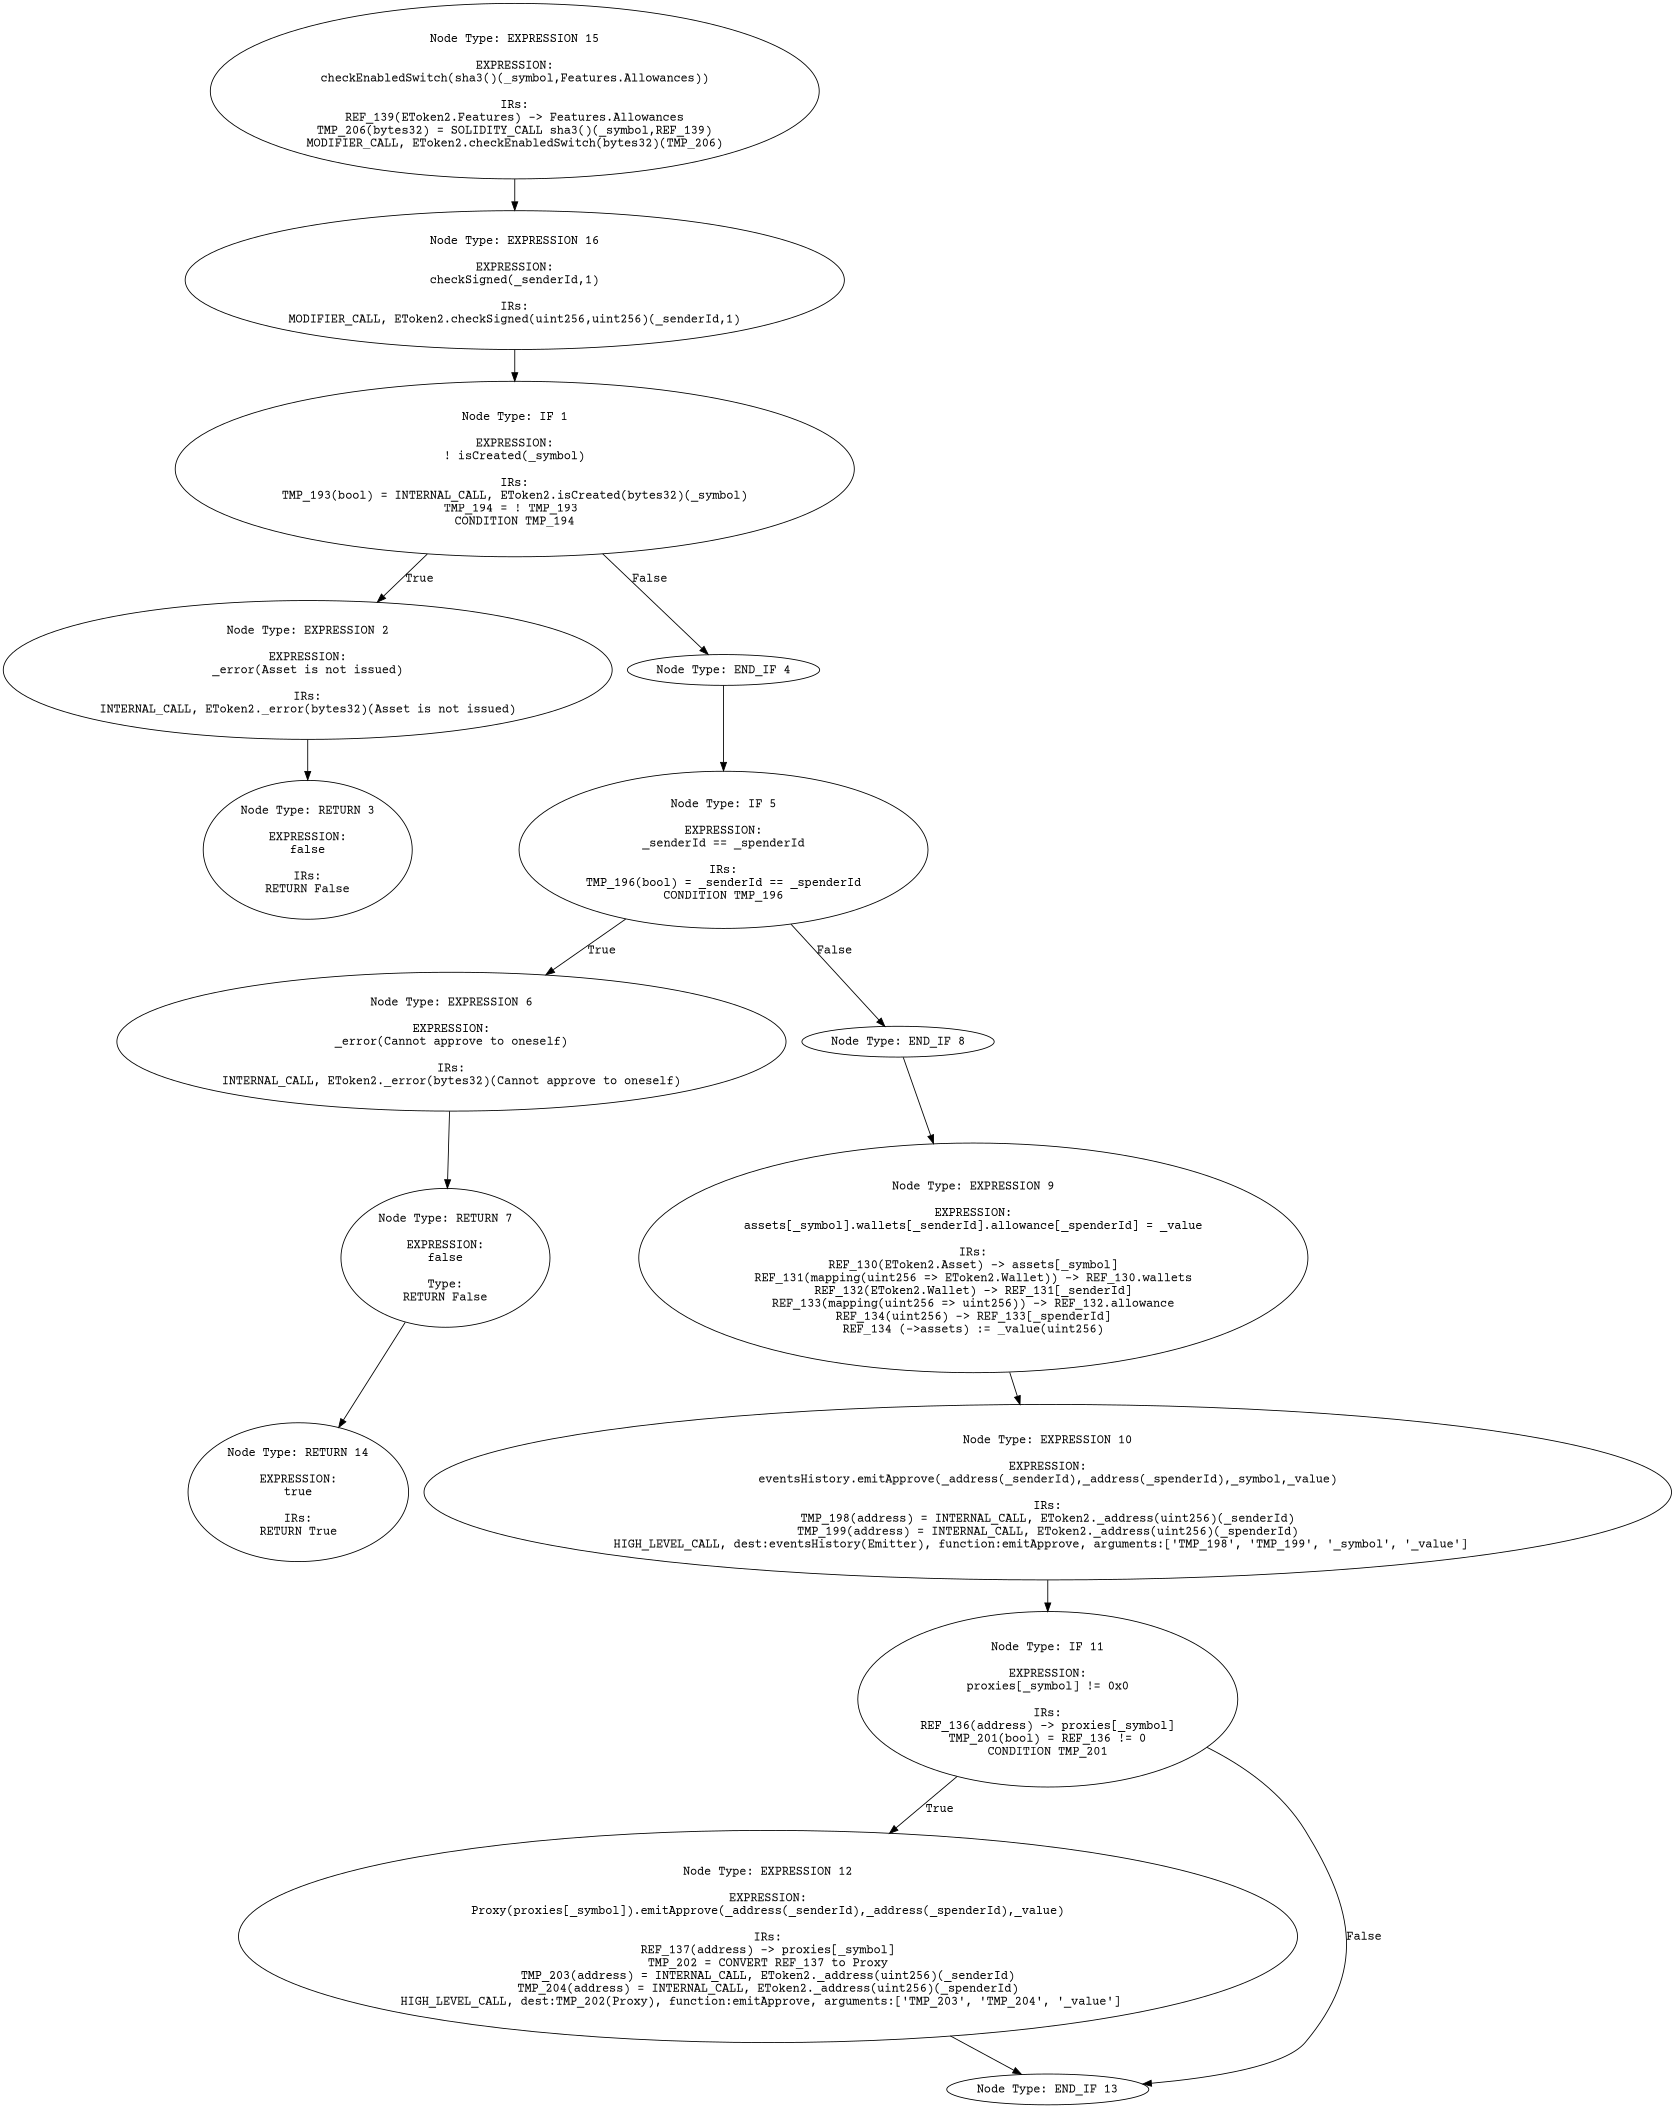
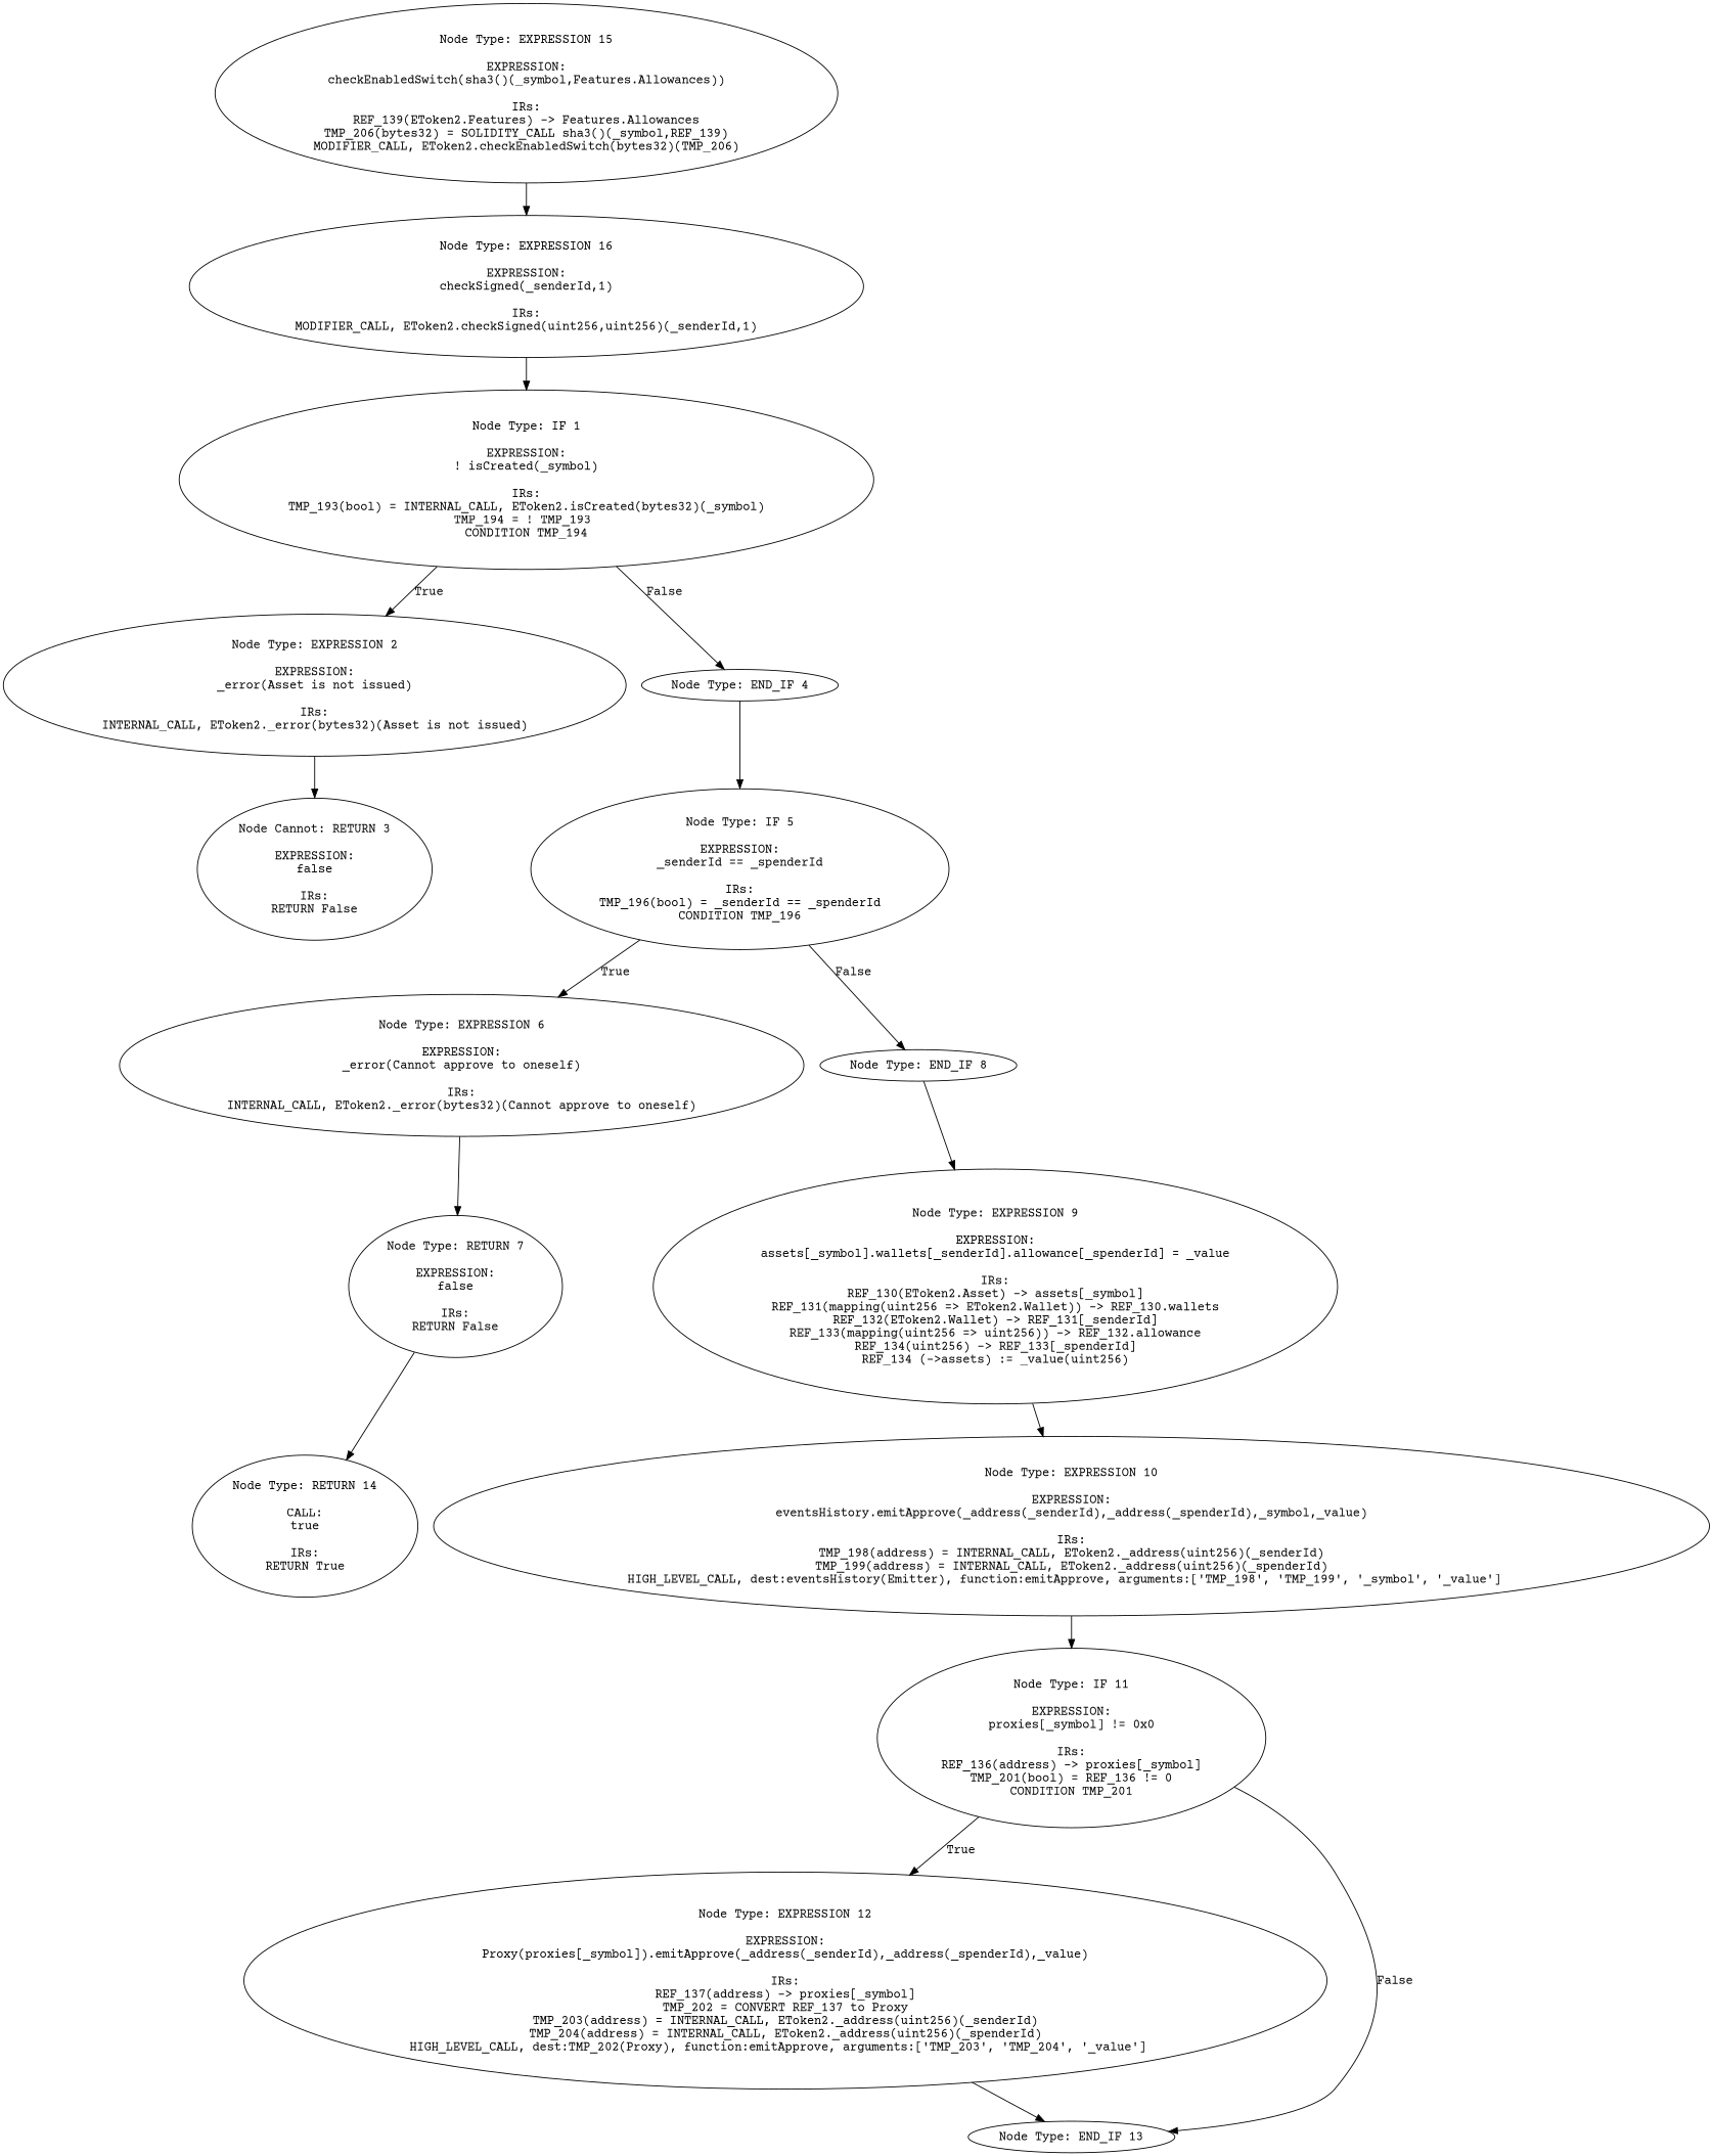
  digraph {
    fontname="Courier Prime"
    node [fontname="Courier Prime"]
    edge [fontname="Courier Prime"]
    n1 [label="Node Type: EXPRESSION 15\n\nEXPRESSION:\ncheckEnabledSwitch(sha3()(_symbol,Features.Allowances))\n\nIRs:\nREF_139(EToken2.Features) -> Features.Allowances\nTMP_206(bytes32) = SOLIDITY_CALL sha3()(_symbol,REF_139)\nMODIFIER_CALL, EToken2.checkEnabledSwitch(bytes32)(TMP_206)"]
    n2 [label="Node Type: EXPRESSION 16\n\nEXPRESSION:\ncheckSigned(_senderId,1)\n\nIRs:\nMODIFIER_CALL, EToken2.checkSigned(uint256,uint256)(_senderId,1)"]
    n3 [label="Node Type: IF 1\n\nEXPRESSION:\n! isCreated(_symbol)\n\nIRs:\nTMP_193(bool) = INTERNAL_CALL, EToken2.isCreated(bytes32)(_symbol)\nTMP_194 = ! TMP_193 \nCONDITION TMP_194"]
    n4 [label="Node Type: EXPRESSION 2\n\nEXPRESSION:\n_error(Asset is not issued)\n\nIRs:\nINTERNAL_CALL, EToken2._error(bytes32)(Asset is not issued)"]
    n5 [label="Node Type: END_IF 4\n"]
-   n6 [label="Node Type: RETURN 3\n\nEXPRESSION:\nfalse\n\nIRs:\nRETURN False"]
+   n6 [label="Node Cannot: RETURN 3\n\nEXPRESSION:\nfalse\n\nIRs:\nRETURN False"]
    n7 [label="Node Type: IF 5\n\nEXPRESSION:\n_senderId == _spenderId\n\nIRs:\nTMP_196(bool) = _senderId == _spenderId\nCONDITION TMP_196"]
    n8 [label="Node Type: EXPRESSION 6\n\nEXPRESSION:\n_error(Cannot approve to oneself)\n\nIRs:\nINTERNAL_CALL, EToken2._error(bytes32)(Cannot approve to oneself)"]
    n9 [label="Node Type: END_IF 8\n"]
-   n10 [label="Node Type: RETURN 7\n\nEXPRESSION:\nfalse\n\nType:\nRETURN False"]
+   n10 [label="Node Type: RETURN 7\n\nEXPRESSION:\nfalse\n\nIRs:\nRETURN False"]
    n11 [label="Node Type: EXPRESSION 9\n\nEXPRESSION:\nassets[_symbol].wallets[_senderId].allowance[_spenderId] = _value\n\nIRs:\nREF_130(EToken2.Asset) -> assets[_symbol]\nREF_131(mapping(uint256 => EToken2.Wallet)) -> REF_130.wallets\nREF_132(EToken2.Wallet) -> REF_131[_senderId]\nREF_133(mapping(uint256 => uint256)) -> REF_132.allowance\nREF_134(uint256) -> REF_133[_spenderId]\nREF_134 (->assets) := _value(uint256)"]
-   n12 [label="Node Type: RETURN 14\n\nEXPRESSION:\ntrue\n\nIRs:\nRETURN True"]
+   n12 [label="Node Type: RETURN 14\n\nCALL:\ntrue\n\nIRs:\nRETURN True"]
    n13 [label="Node Type: EXPRESSION 10\n\nEXPRESSION:\neventsHistory.emitApprove(_address(_senderId),_address(_spenderId),_symbol,_value)\n\nIRs:\nTMP_198(address) = INTERNAL_CALL, EToken2._address(uint256)(_senderId)\nTMP_199(address) = INTERNAL_CALL, EToken2._address(uint256)(_spenderId)\nHIGH_LEVEL_CALL, dest:eventsHistory(Emitter), function:emitApprove, arguments:['TMP_198', 'TMP_199', '_symbol', '_value']  "]
    n14 [label="Node Type: IF 11\n\nEXPRESSION:\nproxies[_symbol] != 0x0\n\nIRs:\nREF_136(address) -> proxies[_symbol]\nTMP_201(bool) = REF_136 != 0\nCONDITION TMP_201"]
    n15 [label="Node Type: EXPRESSION 12\n\nEXPRESSION:\nProxy(proxies[_symbol]).emitApprove(_address(_senderId),_address(_spenderId),_value)\n\nIRs:\nREF_137(address) -> proxies[_symbol]\nTMP_202 = CONVERT REF_137 to Proxy\nTMP_203(address) = INTERNAL_CALL, EToken2._address(uint256)(_senderId)\nTMP_204(address) = INTERNAL_CALL, EToken2._address(uint256)(_spenderId)\nHIGH_LEVEL_CALL, dest:TMP_202(Proxy), function:emitApprove, arguments:['TMP_203', 'TMP_204', '_value']  "]
    n16 [label="Node Type: END_IF 13\n"]
    n1 -> n2
    n2 -> n3
    n3 -> n4 [label=True]
    n3 -> n5 [label=False]
    n4 -> n6
    n5 -> n7
    n7 -> n8 [label=True]
    n7 -> n9 [label=False]
    n8 -> n10
    n9 -> n11
    n10 -> n12
    n11 -> n13
    n13 -> n14
    n14 -> n15 [label=True]
    n14 -> n16 [label=False]
    n15 -> n16
  }
